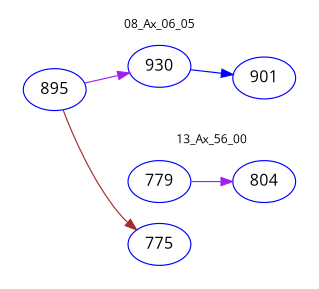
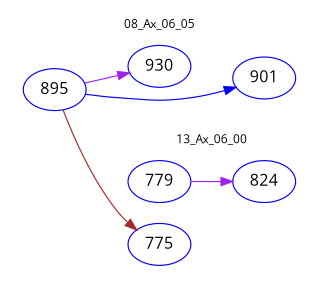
  digraph {
    fontname="Open Sans"
    rankdir=LR
    node [color=blue fontname="Open Sans"]
    edge [color=purple fontname="Open Sans"]
    n1 [label=895]
    n2 [label=901]
    n3 [label=930]
    n4 [label=779]
    n5 [label=775]
-   n6 [label=804]
+   n6 [label=824]
    subgraph cluster_1 {
      color=white
      fontsize=10
      label="08_Ax_06_05"
      n1
      n2
      n3
    }
    subgraph cluster_2 {
      color=white
      fontsize=10
-     label="13_Ax_56_00"
+     label="13_Ax_06_00"
      n4
      n5
      n6
    }
-   n3 -> n2 [color=blue]
+   n1 -> n2 [color=blue]
    n1 -> n3
    n1 -> n5 [color=brown]
    n4 -> n6
  }
